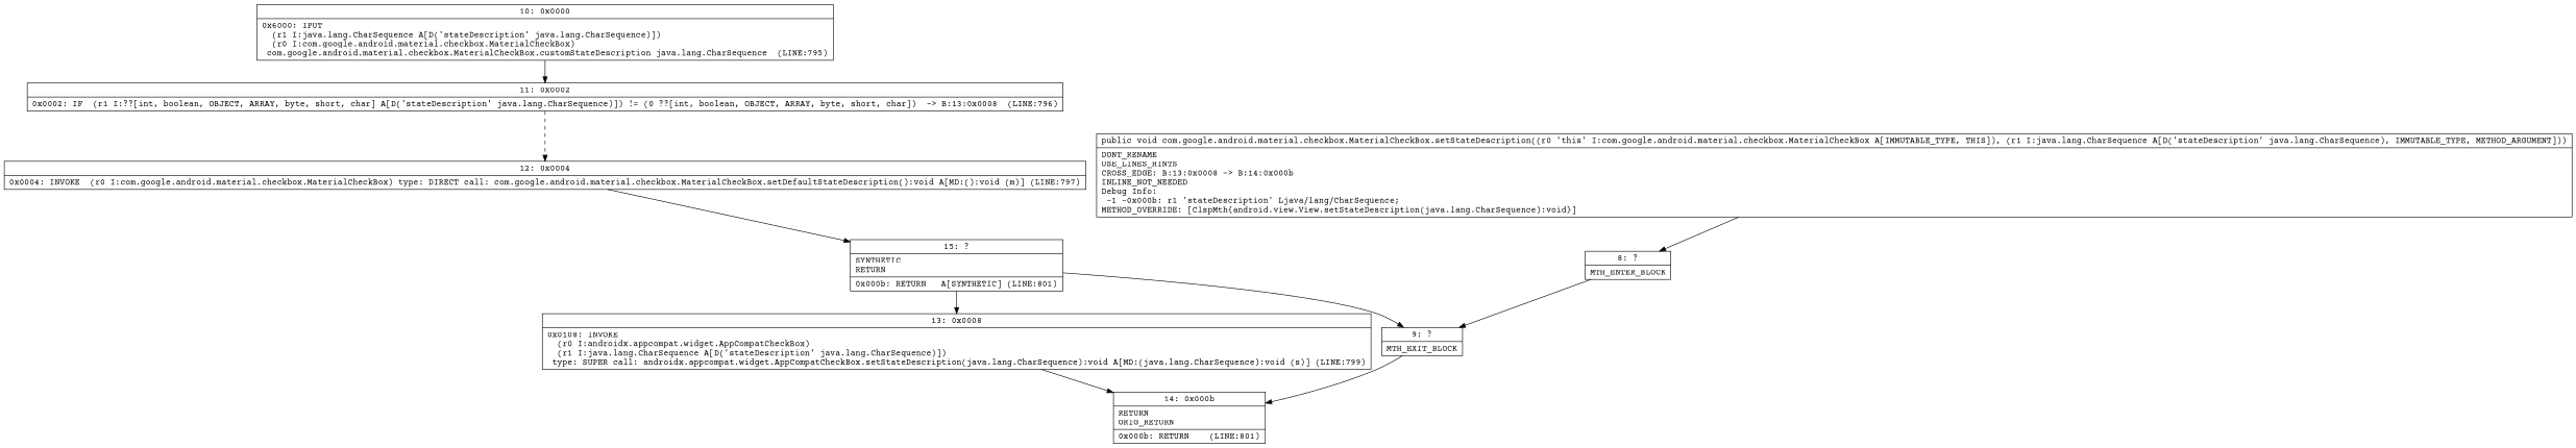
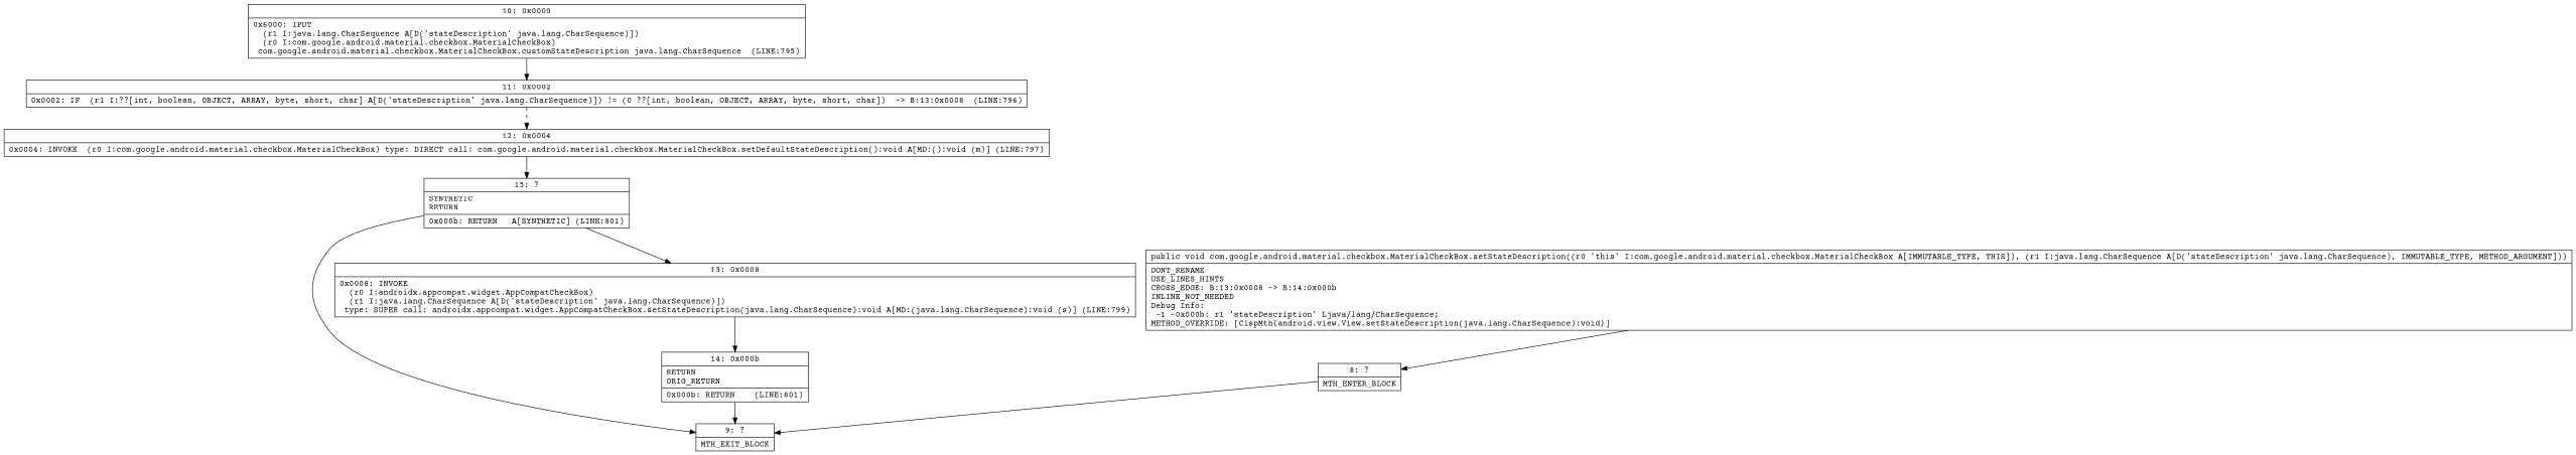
  digraph {
    fontname="Courier Prime"
    node [fontname="Courier Prime" shape=record]
    edge [fontname="Courier Prime"]
    n1 [label="{8\:\ ?|MTH_ENTER_BLOCK\l}"]
    n2 [label="{9\:\ ?|MTH_EXIT_BLOCK\l}"]
    n3 [label="{10\:\ 0x0000|0x6000: IPUT  \l  (r1 I:java.lang.CharSequence A[D('stateDescription' java.lang.CharSequence)])\l  (r0 I:com.google.android.material.checkbox.MaterialCheckBox)\l com.google.android.material.checkbox.MaterialCheckBox.customStateDescription java.lang.CharSequence  (LINE:795)\l}"]
    n4 [label="{11\:\ 0x0002|0x0002: IF  (r1 I:??[int, boolean, OBJECT, ARRAY, byte, short, char] A[D('stateDescription' java.lang.CharSequence)]) != (0 ??[int, boolean, OBJECT, ARRAY, byte, short, char])  \-\> B:13:0x0008  (LINE:796)\l}"]
    n5 [label="{12\:\ 0x0004|0x0004: INVOKE  (r0 I:com.google.android.material.checkbox.MaterialCheckBox) type: DIRECT call: com.google.android.material.checkbox.MaterialCheckBox.setDefaultStateDescription():void A[MD:():void (m)] (LINE:797)\l}"]
    n6 [label="{15\:\ ?|SYNTHETIC\lRETURN\l|0x000b: RETURN   A[SYNTHETIC] (LINE:801)\l}"]
-   n7 [label="{13\:\ 0x0008|0x0108: INVOKE  \l  (r0 I:androidx.appcompat.widget.AppCompatCheckBox)\l  (r1 I:java.lang.CharSequence A[D('stateDescription' java.lang.CharSequence)])\l type: SUPER call: androidx.appcompat.widget.AppCompatCheckBox.setStateDescription(java.lang.CharSequence):void A[MD:(java.lang.CharSequence):void (s)] (LINE:799)\l}"]
+   n7 [label="{13\:\ 0x0008|0x0008: INVOKE  \l  (r0 I:androidx.appcompat.widget.AppCompatCheckBox)\l  (r1 I:java.lang.CharSequence A[D('stateDescription' java.lang.CharSequence)])\l type: SUPER call: androidx.appcompat.widget.AppCompatCheckBox.setStateDescription(java.lang.CharSequence):void A[MD:(java.lang.CharSequence):void (s)] (LINE:799)\l}"]
    n8 [label="{14\:\ 0x000b|RETURN\lORIG_RETURN\l|0x000b: RETURN    (LINE:801)\l}"]
    n9 [label="{public void com.google.android.material.checkbox.MaterialCheckBox.setStateDescription((r0 'this' I:com.google.android.material.checkbox.MaterialCheckBox A[IMMUTABLE_TYPE, THIS]), (r1 I:java.lang.CharSequence A[D('stateDescription' java.lang.CharSequence), IMMUTABLE_TYPE, METHOD_ARGUMENT]))  | DONT_RENAME\lUSE_LINES_HINTS\lCROSS_EDGE: B:13:0x0008 \-\> B:14:0x000b\lINLINE_NOT_NEEDED\lDebug Info:\l  \-1 \-0x000b: r1 'stateDescription' Ljava\/lang\/CharSequence;\lMETHOD_OVERRIDE: [ClspMth\{android.view.View.setStateDescription(java.lang.CharSequence):void\}]\l}"]
    n1 -> n2
    n3 -> n4
    n4 -> n5 [style=dashed]
    n5 -> n6
    n6 -> n2
    n6 -> n7
    n7 -> n8
-   n2 -> n8
+   n8 -> n2
    n9 -> n1
  }
